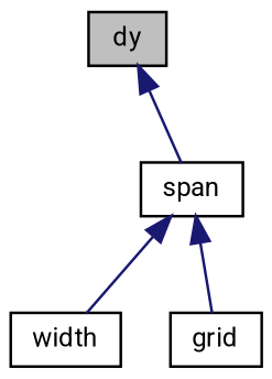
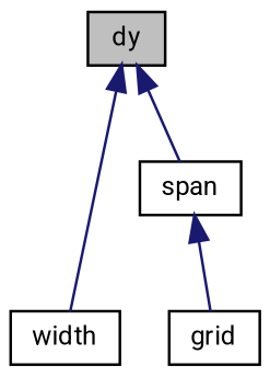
  digraph {
    fontname=Roboto
    rankdir=TB
    node [color=black fontname=Roboto fontsize=10 shape=record]
    edge [color=midnightblue dir=back fontname=Roboto fontsize=10 labelfontname=Helvetica labelfontsize=10 style=solid]
    n1 [fillcolor=grey75 fontcolor=black height=0.2 label=dy style=filled width=0.4]
    n2 [height=0.2 label=span width=0.4]
    n3 [height=0.2 label=width width=0.4]
    n4 [height=0.2 label=grid width=0.4]
    n1 -> n2
-   n2 -> n3
+   n1 -> n3
    n2 -> n4
  }
